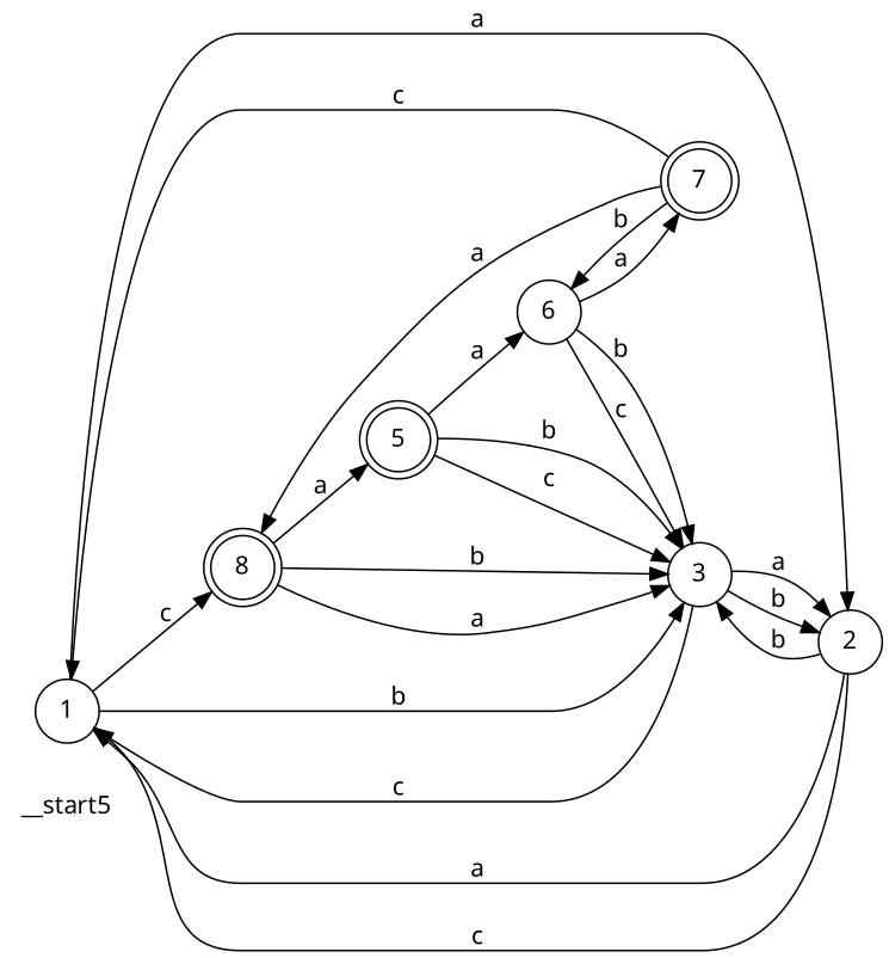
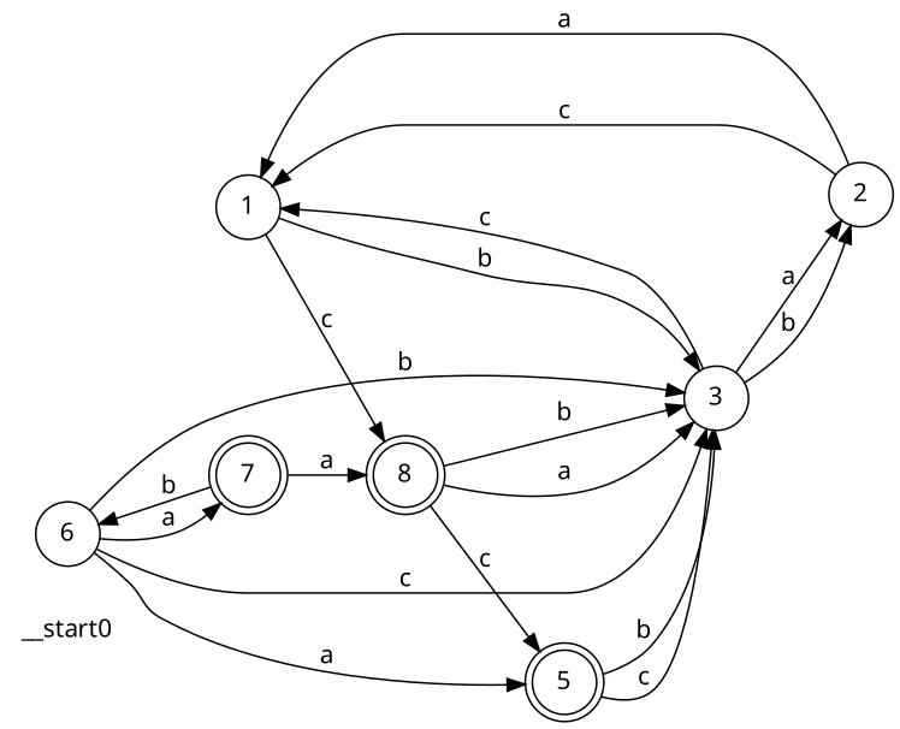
  digraph {
    fontname="Noto Sans"
    rankdir=LR
    node [fontname="Noto Sans" shape=circle color=black fillcolor=white style="rounded,filled"]
    edge [fontname="Noto Sans"]
-   __start0 [shape=none label=__start5 color="" fillcolor="" style=""]
+   __start0 [shape=none color="" fillcolor="" style=""]
    n2 [label=1]
    n3 [label=3 style=filled]
    n4 [label=2 style=filled]
    n5 [label=8 shape=doublecircle]
    n6 [label=6 style=filled]
    n7 [label=7 shape=doublecircle]
    n8 [label=5 shape=doublecircle]
    n2 -> n3 [label=b]
-   n2 -> n4 [label=a]
    n2 -> n5 [label=c]
    n3 -> n2 [label=c]
    n3 -> n4 [label=a]
    n3 -> n4 [label=b]
    n4 -> n2 [label=a]
    n4 -> n2 [label=c]
-   n4 -> n3 [label=b]
    n5 -> n3 [label=a]
    n5 -> n3 [label=b]
-   n5 -> n8 [label=a]
+   n5 -> n8 [label=c]
    n6 -> n3 [label=b]
    n6 -> n3 [label=c]
    n6 -> n7 [label=a]
-   n7 -> n2 [label=c]
    n7 -> n5 [label=a]
    n7 -> n6 [label=b]
    n8 -> n3 [label=b]
    n8 -> n3 [label=c]
-   n8 -> n6 [label=a]
+   n6 -> n8 [label=a]
  }
